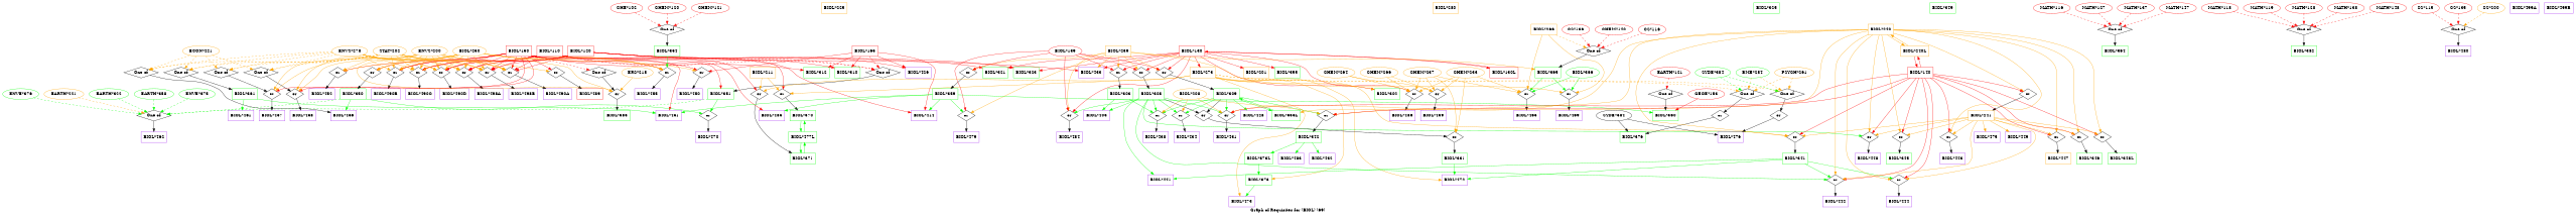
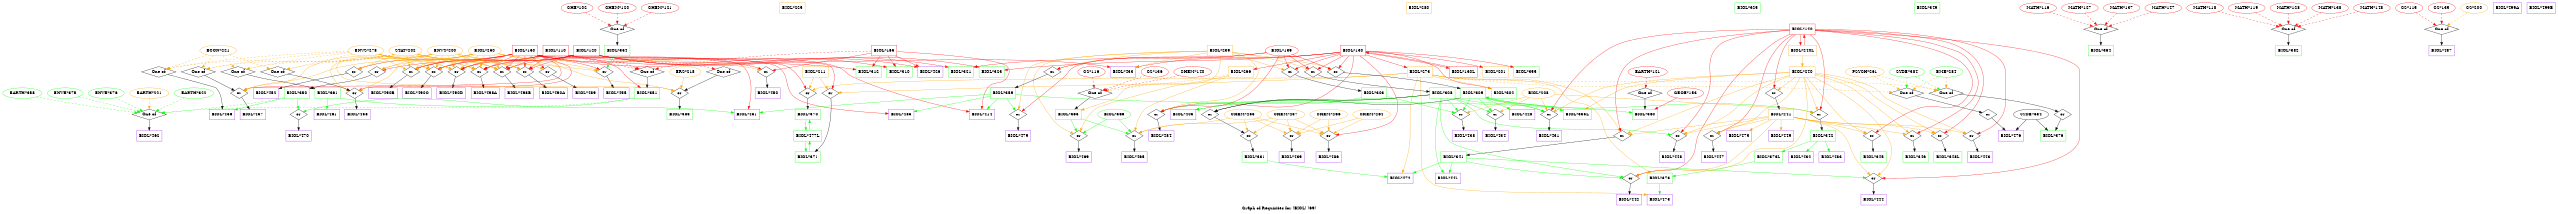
  strict digraph {
    fontname="DejaVu Serif"
    label="Graph of Requisites for (BIOL) (69)"
    node [fontname="DejaVu Serif" shape=box]
    edge [color=orange fontname="DejaVu Serif"]
    "BIOL*110" [color=red height=0.5 width=1.1944]
    "BIOL*310" [color=green height=0.5 width=1.1944]
    n3 [height=0.5 label="One of" shape=diamond width=1.6085]
    n4 [height=0.5 label=or shape=diamond width=0.81703]
    n5 [height=0.5 label=or shape=diamond width=0.81703]
    "BIOL*414" [color=purple height=0.5 width=1.1944]
    n7 [height=0.5 label=or shape=diamond width=0.81703]
    n8 [height=0.5 label=or shape=diamond width=0.81703]
    n9 [height=0.5 label=or shape=diamond width=0.81703]
    n10 [height=0.5 label=or shape=diamond width=0.81703]
    n11 [height=0.5 label=or shape=diamond width=0.81703]
    n12 [height=0.5 label=or shape=diamond width=0.81703]
    "BIOL*351" [color=green height=0.5 width=1.1944]
    "BIOL*370" [color=green height=0.5 width=1.1944]
    "BIOL*371" [color=green height=0.5 width=1.1944]
    "BIOL*490A" [color=purple height=0.5 width=1.3333]
    "BIOL*490B" [color=purple height=0.5 width=1.3472]
    "BIOL*490C" [color=purple height=0.5 width=1.3472]
    "BIOL*490D" [color=purple height=0.5 width=1.3611]
    "BIOL*498A" [color=purple height=0.5 width=1.3333]
    "BIOL*498B" [color=purple height=0.5 width=1.3472]
    n22 [height=0.5 label="One of" shape=diamond width=1.6085]
    n23 [height=0.5 label=or shape=diamond width=0.81703]
    "BIOL*477L" [color=green height=0.5 width=1.3194]
    "BIOL*462" [color=purple height=0.5 width=1.1944]
    "BIOL*470" [color=purple height=0.5 width=1.1944]
    "BIOL*120" [color=red height=0.5 width=1.1944]
    "BIOL*321" [color=green height=0.5 width=1.1944]
    "BIOL*323" [color=green height=0.5 width=1.1944]
    "BIOL*426" [color=purple height=0.5 width=1.1944]
    "BIOL*433" [color=purple height=0.5 width=1.1944]
    "BIOL*130" [color=red height=0.5 width=1.1944]
    "BIOL*130L" [color=red height=0.5 width=1.3194]
    "BIOL*201" [color=orange height=0.5 width=1.1944]
    "BIOL*266" [color=orange height=0.5 width=1.1944]
    "BIOL*273" [color=orange height=0.5 width=1.1944]
    "BIOL*302" [color=green height=0.5 width=1.1944]
    n38 [height=0.5 label=or shape=diamond width=0.81703]
    n39 [height=0.5 label=or shape=diamond width=0.81703]
    n40 [height=0.5 label=or shape=diamond width=0.81703]
    "BIOL*355" [color=green height=0.5 width=1.1944]
    n42 [height=0.5 label=or shape=diamond width=0.81703]
    n43 [height=0.5 label=or shape=diamond width=0.81703]
    n44 [height=0.5 label=or shape=diamond width=0.81703]
    n45 [height=0.5 label="One of" shape=diamond width=1.6085]
    n46 [height=0.5 label=or shape=diamond width=0.81703]
    n47 [height=0.5 label=or shape=diamond width=0.81703]
    "BIOL*373" [color=green height=0.5 width=1.1944]
    n49 [height=0.5 label="One of" shape=diamond width=1.6085]
    "BIOL*472" [color=purple height=0.5 width=1.1944]
    "BIOL*473" [color=purple height=0.5 width=1.1944]
    n52 [height=0.5 label="One of" shape=diamond width=1.6085]
    "BIOL*303" [color=green height=0.5 width=1.1944]
    "BIOL*308" [color=green height=0.5 width=1.1944]
    "BIOL*309" [color=green height=0.5 width=1.1944]
    "BIOL*484" [color=purple height=0.5 width=1.1944]
    "BIOL*486" [color=purple height=0.5 width=1.1944]
    "BIOL*469" [color=purple height=0.5 width=1.1944]
    "BIOL*365" [color=green height=0.5 width=1.1944]
    "BIOL*465" [color=purple height=0.5 width=1.1944]
    "BIOL*341" [color=green height=0.5 width=1.1944]
    n62 [height=0.5 label=or shape=diamond width=0.81703]
    n63 [height=0.5 label=or shape=diamond width=0.81703]
    "BIOL*403" [color=purple height=0.5 width=1.1944]
    n65 [height=0.5 label=or shape=diamond width=0.81703]
    n66 [height=0.5 label=or shape=diamond width=0.81703]
    n67 [height=0.5 label=or shape=diamond width=0.81703]
    n68 [height=0.5 label=or shape=diamond width=0.81703]
    n69 [height=0.5 label=or shape=diamond width=0.81703]
    n70 [height=0.5 label=or shape=diamond width=0.81703]
    "BIOL*441" [color=purple height=0.5 width=1.1944]
    "BIOL*335L" [color=green height=0.5 width=1.3194]
    n73 [height=0.5 label=or shape=diamond width=0.81703]
    "BIOL*428" [color=purple height=0.5 width=1.1944]
    n75 [height=0.5 label=or shape=diamond width=0.81703]
    "BIOL*373L" [color=green height=0.5 width=1.3194]
    "BIOL*376" [color=green height=0.5 width=1.1944]
    "BIOL*476" [color=purple height=0.5 width=1.1944]
    "BIOL*438" [color=purple height=0.5 width=1.1944]
    "BIOL*431" [color=purple height=0.5 width=1.1944]
    "BIOL*442" [color=purple height=0.5 width=1.1944]
    "BIOL*448" [color=purple height=0.5 width=1.1944]
    n83 [height=0.5 label=or shape=diamond width=0.81703]
    "BIOL*434" [color=purple height=0.5 width=1.1944]
    "BIOL*342" [color=green height=0.5 width=1.1944]
    "BIOL*444" [color=purple height=0.5 width=1.1944]
    "BIOL*331" [color=green height=0.5 width=1.1944]
    "BIOL*432" [color=purple height=0.5 width=1.1944]
    "BIOL*483" [color=purple height=0.5 width=1.1944]
    "BIOL*150" [color=red height=0.5 width=1.1944]
    "BIOL*312" [color=green height=0.5 width=1.1944]
    n92 [height=0.5 label=or shape=diamond width=0.81703]
    n93 [height=0.5 label="One of" shape=diamond width=1.6085]
    n94 [height=0.5 label=or shape=diamond width=0.81703]
    "BIOL*451" [color=purple height=0.5 width=1.1944]
    n96 [height=0.5 label=or shape=diamond width=0.81703]
    n97 [height=0.5 label=or shape=diamond width=0.81703]
    n98 [height=0.5 label=or shape=diamond width=0.81703]
    n99 [height=0.5 label=or shape=diamond width=0.81703]
    "BIOL*485" [color=purple height=0.5 width=1.1944]
    n101 [height=0.5 label=or shape=diamond width=0.81703]
    "BIOL*350" [color=green height=0.5 width=1.1944]
    n103 [height=0.5 label=or shape=diamond width=0.81703]
    "BIOL*450" [color=purple height=0.5 width=1.1944]
    "BIOL*452" [color=purple height=0.5 width=1.1944]
    "BIOL*455" [color=purple height=0.5 width=1.1944]
    "BIOL*457" [color=purple height=0.5 width=1.1944]
    "BIOL*458" [color=purple height=0.5 width=1.1944]
-   "BIOL*489" [color=red height=0.5 width=1.1944]
+   "BIOL*489" [color=purple height=0.5 width=1.1944]
    "BIOL*456" [color=purple height=0.5 width=1.1944]
    "BIOL*383" [color=green height=0.5 width=1.1944]
    "BIOL*165" [color=red height=0.5 width=1.1944]
    "BIOL*211" [color=orange height=0.5 width=1.1944]
    "BIOL*225" [color=orange height=0.5 width=1.1944]
    "BIOL*239" [color=orange height=0.5 width=1.1944]
    n116 [height=0.5 label=or shape=diamond width=0.81703]
    n117 [height=0.5 label=or shape=diamond width=0.81703]
    "BIOL*359" [color=green height=0.5 width=1.1944]
    "BIOL*479" [color=purple height=0.5 width=1.1944]
    "BIOL*360" [color=green height=0.5 width=1.1944]
    "BIOL*240" [color=orange height=0.5 width=1.1944]
    "BIOL*240L" [color=orange height=0.5 width=1.3194]
    n123 [height=0.5 label=or shape=diamond width=0.81703]
    n124 [height=0.5 label=or shape=diamond width=0.81703]
    n125 [height=0.5 label=or shape=diamond width=0.81703]
    n126 [height=0.5 label=or shape=diamond width=0.81703]
    n127 [height=0.5 label=or shape=diamond width=0.81703]
    n128 [height=0.5 label=or shape=diamond width=0.81703]
    "BIOL*140" [color=red height=0.5 width=1.1944]
    "BIOL*241" [color=orange height=0.5 width=1.1944]
    "BIOL*345" [color=green height=0.5 width=1.1944]
    "BIOL*346" [color=green height=0.5 width=1.1944]
    "BIOL*348L" [color=green height=0.5 width=1.3194]
    "BIOL*443" [color=purple height=0.5 width=1.1944]
-   "BIOL*447" [color=orange height=0.5 width=1.1944]
+   "BIOL*447" [color=purple height=0.5 width=1.1944]
    "BIOL*449" [color=purple height=0.5 width=1.1944]
    "BIOL*475" [color=purple height=0.5 width=1.1944]
    "BIOL*280" [color=orange height=0.5 width=1.1944]
    "BIOL*139" [color=red height=0.5 width=1.5526 shape=""]
    "BIOL*325" [color=green height=0.5 width=1.1944]
    "CHEM*233" [color=orange height=0.5 width=1.7693 shape=""]
    n142 [height=0.5 label=or shape=diamond width=0.81703]
    "BIOL*439" [color=purple height=0.5 width=1.1944]
    "CHEM*237" [color=orange height=0.5 width=1.7693 shape=""]
    "BIOL*208" [color=orange height=0.5 width=1.5526 shape=""]
    "BIOL*349" [color=green height=0.5 width=1.1944]
    "BIOL*250" [color=orange height=0.5 width=1.5526 shape=""]
    "ENVS*200" [color=orange height=0.5 width=1.661 shape=""]
    "BIOL*354" [color=green height=0.5 width=1.1944]
    n150 [height=0.5 label="One of" shape=diamond width=1.6085]
    "CHE*102" [color=red height=0.5 width=1.4985 shape=""]
    "CHEM*120" [color=red height=0.5 width=1.7693 shape=""]
    "CHEM*121" [color=red height=0.5 width=1.7693 shape=""]
    n154 [height=0.5 label="One of" shape=diamond width=1.6085]
    "EARTH*121" [color=red height=0.5 width=1.8415 shape=""]
    "GEOE*153" [color=red height=0.5 width=1.6971 shape=""]
    "BIOL*361" [color=green height=0.5 width=1.1944]
    "BIOL*461" [color=purple height=0.5 width=1.1944]
    n159 [height=0.5 label="One of" shape=diamond width=1.6085]
    "STAT*202" [color=orange height=0.5 width=1.5526 shape=""]
    n161 [height=0.5 label="One of" shape=diamond width=1.6085]
    n162 [height=0.5 label="One of" shape=diamond width=1.6085]
    n163 [height=0.5 label="One of" shape=diamond width=1.6085]
    "ECON*221" [color=orange height=0.5 width=1.7151 shape=""]
    "ENVS*278" [color=orange height=0.5 width=1.661 shape=""]
    "BIOL*364" [color=green height=0.5 width=1.1944]
    n167 [height=0.5 label="One of" shape=diamond width=1.6085]
    "MATH*116" [color=red height=0.5 width=1.7151 shape=""]
    "MATH*127" [color=red height=0.5 width=1.7151 shape=""]
    "MATH*137" [color=red height=0.5 width=1.7151 shape=""]
    "MATH*147" [color=red height=0.5 width=1.7151 shape=""]
    "CHEM*140" [color=red height=0.5 width=1.7693 shape=""]
    "CS*116" [color=red height=0.5 width=1.2818 shape=""]
    "CS*136" [color=red height=0.5 width=1.2818 shape=""]
    "BME*284" [color=green height=0.5 width=1.5526 shape=""]
    "PSYCH*261" [color=orange height=0.5 width=1.8234 shape=""]
    "SYDE*384" [color=green height=0.5 width=1.6429 shape=""]
    "SYDE*584" [height=0.5 width=1.6429 shape=""]
    "BIOL*382" [color=green height=0.5 width=1.1944]
    n180 [height=0.5 label="One of" shape=diamond width=1.6085]
    "MATH*118" [color=red height=0.5 width=1.7151 shape=""]
    "MATH*119" [color=red height=0.5 width=1.7151 shape=""]
    "MATH*128" [color=red height=0.5 width=1.7151 shape=""]
    "MATH*138" [color=red height=0.5 width=1.7151 shape=""]
    "MATH*148" [color=red height=0.5 width=1.7151 shape=""]
    "ERS*218" [color=orange height=0.5 width=1.4624 shape=""]
    "CHEM*264" [color=orange height=0.5 width=1.7693 shape=""]
    "CHEM*266" [color=orange height=0.5 width=1.7693 shape=""]
    "EARTH*221" [color=orange height=0.5 width=1.8415 shape=""]
    "EARTH*322" [color=green height=0.5 width=1.8415 shape=""]
    "EARTH*358" [color=green height=0.5 width=1.8415 shape=""]
    "ENVE*375" [color=green height=0.5 width=1.679 shape=""]
    "ENVE*376" [color=green height=0.5 width=1.679 shape=""]
    "BIOL*366" [color=green height=0.5 width=1.5526 shape=""]
-   "BIOL*487" [color=purple height=0.5 width=1.1944 label="BIOL*480"]
+   "BIOL*487" [color=purple height=0.5 width=1.1944]
    n196 [height=0.5 label="One of" shape=diamond width=1.6085]
    "CS*115" [color=red height=0.5 width=1.2818 shape=""]
    "CS*135" [color=red height=0.5 width=1.2818 shape=""]
    "CS*200" [color=orange height=0.5 width=1.2818 shape=""]
    "BIOL*499A" [color=purple height=0.5 width=1.3333]
    "BIOL*499B" [color=purple height=0.5 width=1.3472]
    "BIOL*110" -> "BIOL*310" [color=red]
    "BIOL*110" -> n3 [color=red style=dashed]
    "BIOL*110" -> n4 [color=red]
    "BIOL*110" -> n5 [color=red]
    "BIOL*110" -> "BIOL*414" [color=red]
    "BIOL*110" -> n7 [color=red]
    "BIOL*110" -> n8 [color=red]
    "BIOL*110" -> n9 [color=red]
    "BIOL*110" -> n10 [color=red]
    "BIOL*110" -> n11 [color=red]
    "BIOL*110" -> n12 [color=red]
    n3 -> "BIOL*351" [color=""]
    n4 -> "BIOL*370" [color=""]
    n5 -> "BIOL*371" [color=""]
    n7 -> "BIOL*490A" [color=""]
    n8 -> "BIOL*490B" [color=""]
    n9 -> "BIOL*490C" [color=""]
    n10 -> "BIOL*490D" [color=""]
    n11 -> "BIOL*498A" [color=""]
    n12 -> "BIOL*498B" [color=""]
    "BIOL*351" -> n22 [color=green style=dashed]
    "BIOL*351" -> n23 [color=green]
    "BIOL*370" -> "BIOL*477L" [color=green]
    "BIOL*371" -> "BIOL*477L" [color=green]
    n22 -> "BIOL*462" [color=""]
    n23 -> "BIOL*470" [color=""]
    "BIOL*477L" -> "BIOL*370" [color=green]
    "BIOL*477L" -> "BIOL*371" [color=green]
    "BIOL*120" -> n3 [color=red style=dashed]
    "BIOL*120" -> n7 [color=red]
    "BIOL*120" -> n8 [color=red]
    "BIOL*120" -> n9 [color=red]
    "BIOL*120" -> n10 [color=red]
    "BIOL*120" -> n11 [color=red]
    "BIOL*120" -> n12 [color=red]
    "BIOL*120" -> "BIOL*321" [color=red]
    "BIOL*120" -> "BIOL*323" [color=red]
    "BIOL*120" -> "BIOL*426" [color=red]
    "BIOL*120" -> "BIOL*433" [color=red]
    "BIOL*130" -> "BIOL*321" [color=red]
    "BIOL*130" -> "BIOL*323" [color=red]
    "BIOL*130" -> "BIOL*433" [color=red]
    "BIOL*130" -> "BIOL*130L" [color=red]
    "BIOL*130" -> "BIOL*201" [color=red]
+   "BIOL*130" -> "BIOL*266" [color=red]
    "BIOL*130" -> "BIOL*273" [color=red]
    "BIOL*130" -> "BIOL*302" [color=red]
    "BIOL*130" -> n38 [color=red]
    "BIOL*130" -> n39 [color=red]
    "BIOL*130" -> n40 [color=red]
    "BIOL*130" -> "BIOL*355" [color=red]
    "BIOL*130" -> n42 [color=red]
    "BIOL*130" -> n43 [color=red]
    "BIOL*130L" -> "BIOL*130" [color=red]
    "BIOL*266" -> n44
    "BIOL*266" -> n45 [style=dashed]
    "BIOL*266" -> n46
    "BIOL*273" -> n4
    "BIOL*273" -> n5
    "BIOL*273" -> "BIOL*302"
    "BIOL*273" -> n47
    "BIOL*273" -> "BIOL*373"
    "BIOL*273" -> n49 [style=dashed]
    "BIOL*273" -> "BIOL*472"
    "BIOL*273" -> "BIOL*473"
    "BIOL*273" -> n52 [style=dashed]
    n38 -> "BIOL*303" [color=""]
    n39 -> "BIOL*308" [color=""]
    n40 -> "BIOL*309" [color=""]
    n42 -> "BIOL*484" [color=""]
    n43 -> "BIOL*486" [color=""]
    n44 -> "BIOL*469" [color=""]
    n45 -> "BIOL*365" [color=""]
    n46 -> "BIOL*465" [color=""]
    n47 -> "BIOL*341" [color=""]
    "BIOL*373" -> "BIOL*473" [color=green]
    n49 -> n62 [color=""]
    n52 -> n63 [color=""]
    "BIOL*303" -> "BIOL*403" [color=green]
    "BIOL*303" -> n65 [color=green]
    "BIOL*308" -> n42 [color=green]
    "BIOL*308" -> "BIOL*403" [color=green]
    "BIOL*308" -> n65 [color=green]
    "BIOL*308" -> n66 [color=green]
    "BIOL*308" -> n67 [color=green]
    "BIOL*308" -> n68 [color=green]
    "BIOL*308" -> n69 [color=""]
    "BIOL*308" -> n70 [color=green]
    "BIOL*308" -> "BIOL*441" [color=green]
    "BIOL*309" -> n65 [color=green]
    "BIOL*309" -> n66 [color=green]
    "BIOL*309" -> n69 [color=""]
    "BIOL*309" -> n70 [color=green]
    "BIOL*309" -> "BIOL*335L" [color=green]
    "BIOL*309" -> n73 [color=green]
    "BIOL*309" -> "BIOL*428" [color=green]
    "BIOL*365" -> n44 [color=green]
    "BIOL*365" -> n46 [color=green]
    "BIOL*341" -> "BIOL*472" [color=green]
    "BIOL*341" -> n67 [color=green]
    "BIOL*341" -> "BIOL*441" [color=green]
    "BIOL*341" -> n75 [color=green]
    n62 -> "BIOL*376" [color=""]
    n63 -> "BIOL*476" [color=""]
    n65 -> "BIOL*438" [color=""]
    n66 -> "BIOL*431" [color=""]
    n67 -> "BIOL*442" [color=""]
    n68 -> "BIOL*448" [color=""]
    n69 -> n83 [color=""]
    n70 -> "BIOL*434" [color=""]
    "BIOL*335L" -> "BIOL*309" [color=green]
    n73 -> "BIOL*342" [color=""]
    n75 -> "BIOL*444" [color=""]
    "BIOL*373L" -> "BIOL*373" [color=green]
    n83 -> "BIOL*331" [color=""]
    "BIOL*342" -> "BIOL*373L" [color=green]
    "BIOL*342" -> "BIOL*432" [color=green]
    "BIOL*342" -> "BIOL*483" [color=green]
    "BIOL*331" -> "BIOL*472" [color=green]
    "BIOL*150" -> n7 [color=red]
    "BIOL*150" -> n8 [color=red]
    "BIOL*150" -> n9 [color=red]
    "BIOL*150" -> n10 [color=red]
    "BIOL*150" -> n11 [color=red]
    "BIOL*150" -> n12 [color=red]
    "BIOL*150" -> "BIOL*351" [color=red]
    "BIOL*150" -> "BIOL*312" [color=red]
    "BIOL*150" -> n92 [color=red]
    "BIOL*150" -> n93 [color=red style=dashed]
    "BIOL*150" -> n94 [color=red]
    "BIOL*150" -> "BIOL*451" [color=red]
    "BIOL*150" -> n96 [color=red]
    "BIOL*150" -> n97 [color=red]
    "BIOL*150" -> n98 [color=red]
    "BIOL*150" -> n99 [color=red]
    "BIOL*150" -> "BIOL*485" [color=red]
    "BIOL*150" -> n101 [color=red]
    n92 -> "BIOL*350" [color=""]
    n93 -> n103 [color=""]
    n94 -> "BIOL*450" [color=""]
    n96 -> "BIOL*452" [color=""]
    n97 -> "BIOL*455" [color=""]
    n98 -> "BIOL*457" [color=""]
    n99 -> "BIOL*458" [color=""]
    n101 -> "BIOL*489" [color=""]
    "BIOL*350" -> n22 [color=green style=dashed]
    "BIOL*350" -> n23 [color=green]
    "BIOL*350" -> "BIOL*456" [color=green]
    n103 -> "BIOL*383" [color=""]
    "BIOL*165" -> "BIOL*310" [color=red]
    "BIOL*165" -> n3 [color=red style=dashed]
    "BIOL*165" -> "BIOL*414" [color=red]
    "BIOL*165" -> "BIOL*426" [color=red]
    "BIOL*165" -> "BIOL*312" [color=red]
    "BIOL*165" -> n94 [color=red]
    "BIOL*211" -> n4
    "BIOL*211" -> n5
    "BIOL*239" -> "BIOL*433"
    "BIOL*239" -> n38
    "BIOL*239" -> n39
    "BIOL*239" -> n40
    "BIOL*239" -> n42
    "BIOL*239" -> n44
    "BIOL*239" -> "BIOL*365"
    "BIOL*239" -> n116
    "BIOL*239" -> n117
    n116 -> "BIOL*359" [color=""]
    n117 -> "BIOL*479" [color=""]
    "BIOL*359" -> "BIOL*414" [color=green]
    "BIOL*359" -> "BIOL*451" [color=green]
    "BIOL*359" -> "BIOL*485" [color=green]
    "BIOL*359" -> n117 [color=green]
    "BIOL*359" -> "BIOL*360" [color=green]
    "BIOL*240" -> n47
    "BIOL*240" -> n66
    "BIOL*240" -> n67
    "BIOL*240" -> n68
    "BIOL*240" -> "BIOL*335L"
    "BIOL*240" -> n73
    "BIOL*240" -> n75
-   "BIOL*240" -> "BIOL*240L"
    "BIOL*240" -> n123
    "BIOL*240" -> n124
    "BIOL*240" -> n125
    "BIOL*240" -> n126
    "BIOL*240" -> n127
    "BIOL*240" -> n128
    "BIOL*240L" -> "BIOL*240"
    "BIOL*240L" -> "BIOL*140" [color=red]
    n123 -> "BIOL*241" [color=""]
    n124 -> "BIOL*345" [color=""]
    n125 -> "BIOL*346" [color=""]
    n126 -> "BIOL*348L" [color=""]
    n127 -> "BIOL*443" [color=""]
    n128 -> "BIOL*447" [color=""]
    "BIOL*140" -> n47 [color=red]
    "BIOL*140" -> n66 [color=red]
    "BIOL*140" -> n67 [color=red]
    "BIOL*140" -> n68 [color=red]
    "BIOL*140" -> n73 [color=red]
    "BIOL*140" -> n75 [color=red]
    "BIOL*140" -> "BIOL*240L" [color=red]
    "BIOL*140" -> n123 [color=red]
    "BIOL*140" -> n124 [color=red]
    "BIOL*140" -> n125 [color=red]
    "BIOL*140" -> n126 [color=red]
    "BIOL*140" -> n127 [color=red]
    "BIOL*140" -> n128 [color=red]
    "BIOL*241" -> n47
    "BIOL*241" -> n67
    "BIOL*241" -> n68
    "BIOL*241" -> n75
    "BIOL*241" -> n124
    "BIOL*241" -> n125
    "BIOL*241" -> n126
    "BIOL*241" -> n127
    "BIOL*241" -> n128
    "BIOL*241" -> "BIOL*449"
    "BIOL*241" -> "BIOL*475"
    "BIOL*139" -> n38 [color=red]
    "BIOL*139" -> n39 [color=red]
    "BIOL*139" -> n40 [color=red]
    "BIOL*139" -> n42 [color=red]
    "BIOL*139" -> n116 [color=red]
    "BIOL*139" -> n117 [color=red]
    "CHEM*233" -> n43
    "CHEM*233" -> n46
    "CHEM*233" -> n83
    "CHEM*233" -> n142
    n142 -> "BIOL*439" [color=""]
    "CHEM*237" -> n43
    "CHEM*237" -> n46
    "CHEM*237" -> n83
    "CHEM*237" -> n142
    "BIOL*208" -> n65
    "BIOL*208" -> n66
    "BIOL*208" -> n70
    "BIOL*208" -> n73
    "BIOL*250" -> n7
    "BIOL*250" -> n8
    "BIOL*250" -> n9
    "BIOL*250" -> n10
    "BIOL*250" -> n11
    "BIOL*250" -> n12
    "BIOL*250" -> n92
    "BIOL*250" -> n94
    "BIOL*250" -> n96
    "BIOL*250" -> n97
    "BIOL*250" -> n98
    "BIOL*250" -> n99
    "BIOL*250" -> n103
    "ENVS*200" -> n7
    "ENVS*200" -> n8
    "ENVS*200" -> n9
    "ENVS*200" -> n10
    "ENVS*200" -> n11
    "ENVS*200" -> n12
    "ENVS*200" -> n92
    "ENVS*200" -> n98
    "ENVS*200" -> n99
    "ENVS*200" -> n101
    "ENVS*200" -> n103
    "BIOL*354" -> n97 [color=green]
    n150 -> "BIOL*354" [color=""]
    "CHE*102" -> n150 [color=red style=dashed]
    "CHEM*120" -> n150 [color=red style=dashed]
    "CHEM*121" -> n150 [color=red style=dashed]
    n154 -> "BIOL*360" [color=""]
    "EARTH*121" -> n154 [color=red style=dashed]
    "GEOE*153" -> "BIOL*360" [color=red]
    "BIOL*361" -> "BIOL*451" [color=green]
    "BIOL*361" -> "BIOL*461" [color=green]
    n159 -> "BIOL*361" [color=""]
    "STAT*202" -> n7
    "STAT*202" -> n8
    "STAT*202" -> n9
    "STAT*202" -> n10
    "STAT*202" -> n11
    "STAT*202" -> n12
    "STAT*202" -> n96
    "STAT*202" -> n97
    "STAT*202" -> n159 [style=dashed]
    "STAT*202" -> n161 [style=dashed]
    "STAT*202" -> n162 [style=dashed]
    "STAT*202" -> n163 [style=dashed]
    n161 -> "BIOL*456" [color=""]
    n162 -> n98 [color=""]
    n163 -> n99 [color=""]
    "ECON*221" -> n159 [style=dashed]
    "ECON*221" -> n161 [style=dashed]
    "ECON*221" -> n162 [style=dashed]
    "ECON*221" -> n163 [style=dashed]
    "ENVS*278" -> n7
    "ENVS*278" -> n8
    "ENVS*278" -> n9
    "ENVS*278" -> n10
    "ENVS*278" -> n11
    "ENVS*278" -> n12
    "ENVS*278" -> n159 [style=dashed]
    "ENVS*278" -> n161 [style=dashed]
    "ENVS*278" -> n162 [style=dashed]
    "ENVS*278" -> n163 [style=dashed]
    n167 -> "BIOL*364" [color=""]
    "MATH*116" -> n167 [color=red style=dashed]
    "MATH*127" -> n167 [color=red style=dashed]
    "MATH*137" -> n167 [color=red style=dashed]
    "MATH*147" -> n167 [color=red style=dashed]
    "CHEM*140" -> n45 [color=red style=dashed]
    "CS*116" -> n45 [color=red style=dashed]
    "CS*136" -> n45 [color=red style=dashed]
    "BME*284" -> n49 [style=dashed]
    "BME*284" -> n52 [style=dashed]
    "PSYCH*261" -> n49 [style=dashed]
    "PSYCH*261" -> n52 [style=dashed]
    "SYDE*384" -> n49 [color=green style=dashed]
    "SYDE*384" -> n52 [color=green style=dashed]
    "SYDE*584" -> "BIOL*376" [color=""]
    "SYDE*584" -> "BIOL*476" [color=""]
    n180 -> "BIOL*382" [color=""]
    "MATH*118" -> n180 [color=red style=dashed]
    "MATH*119" -> n180 [color=red style=dashed]
    "MATH*128" -> n180 [color=red style=dashed]
    "MATH*138" -> n180 [color=red style=dashed]
    "MATH*148" -> n180 [color=red style=dashed]
    "ERS*218" -> n103
    "CHEM*264" -> n43
    "CHEM*264" -> n142
    "CHEM*266" -> n43
    "CHEM*266" -> n142
    "EARTH*221" -> n22 [style=dashed]
    "EARTH*322" -> n22 [color=green style=dashed]
    "EARTH*358" -> n22 [color=green style=dashed]
    "ENVE*375" -> n22 [color=green style=dashed]
    "ENVE*376" -> n22 [color=green style=dashed]
    "BIOL*366" -> n44 [color=green]
    "BIOL*366" -> n46 [color=green]
    n196 -> "BIOL*487" [color=""]
    "CS*115" -> n196 [color=red style=dashed]
    "CS*135" -> n196 [color=red style=dashed]
    "CS*200" -> n196 [style=dashed]
  }
